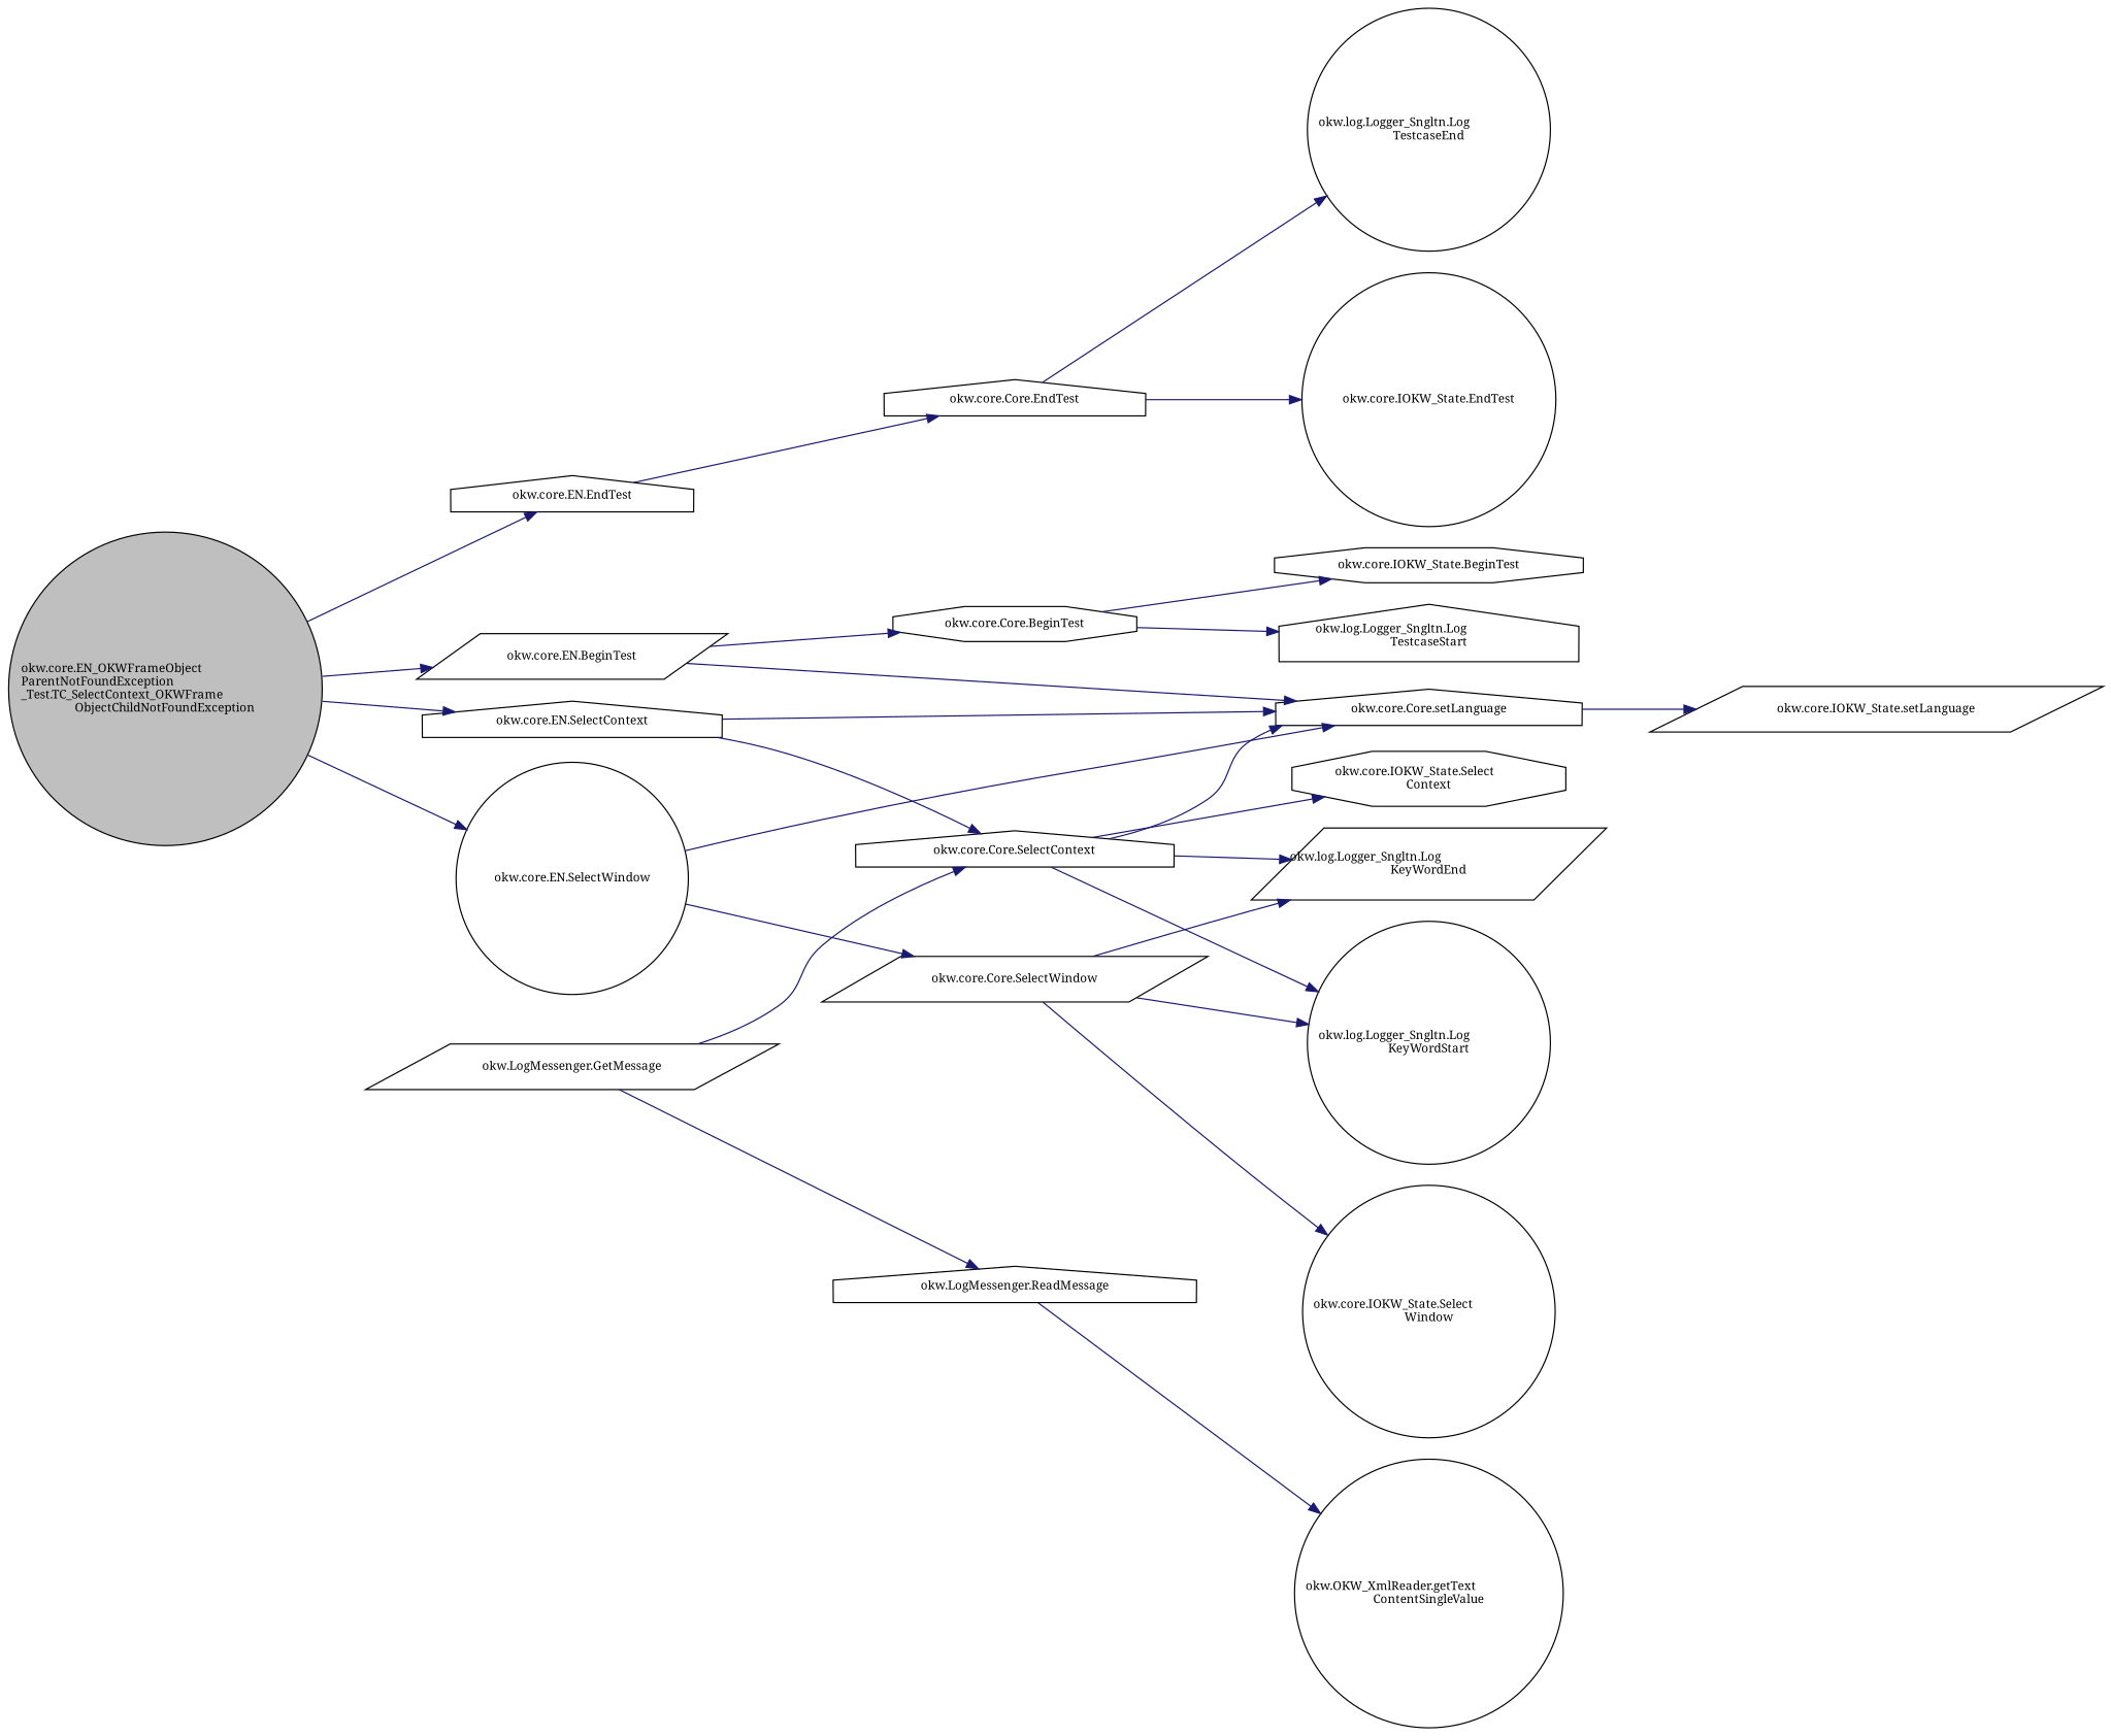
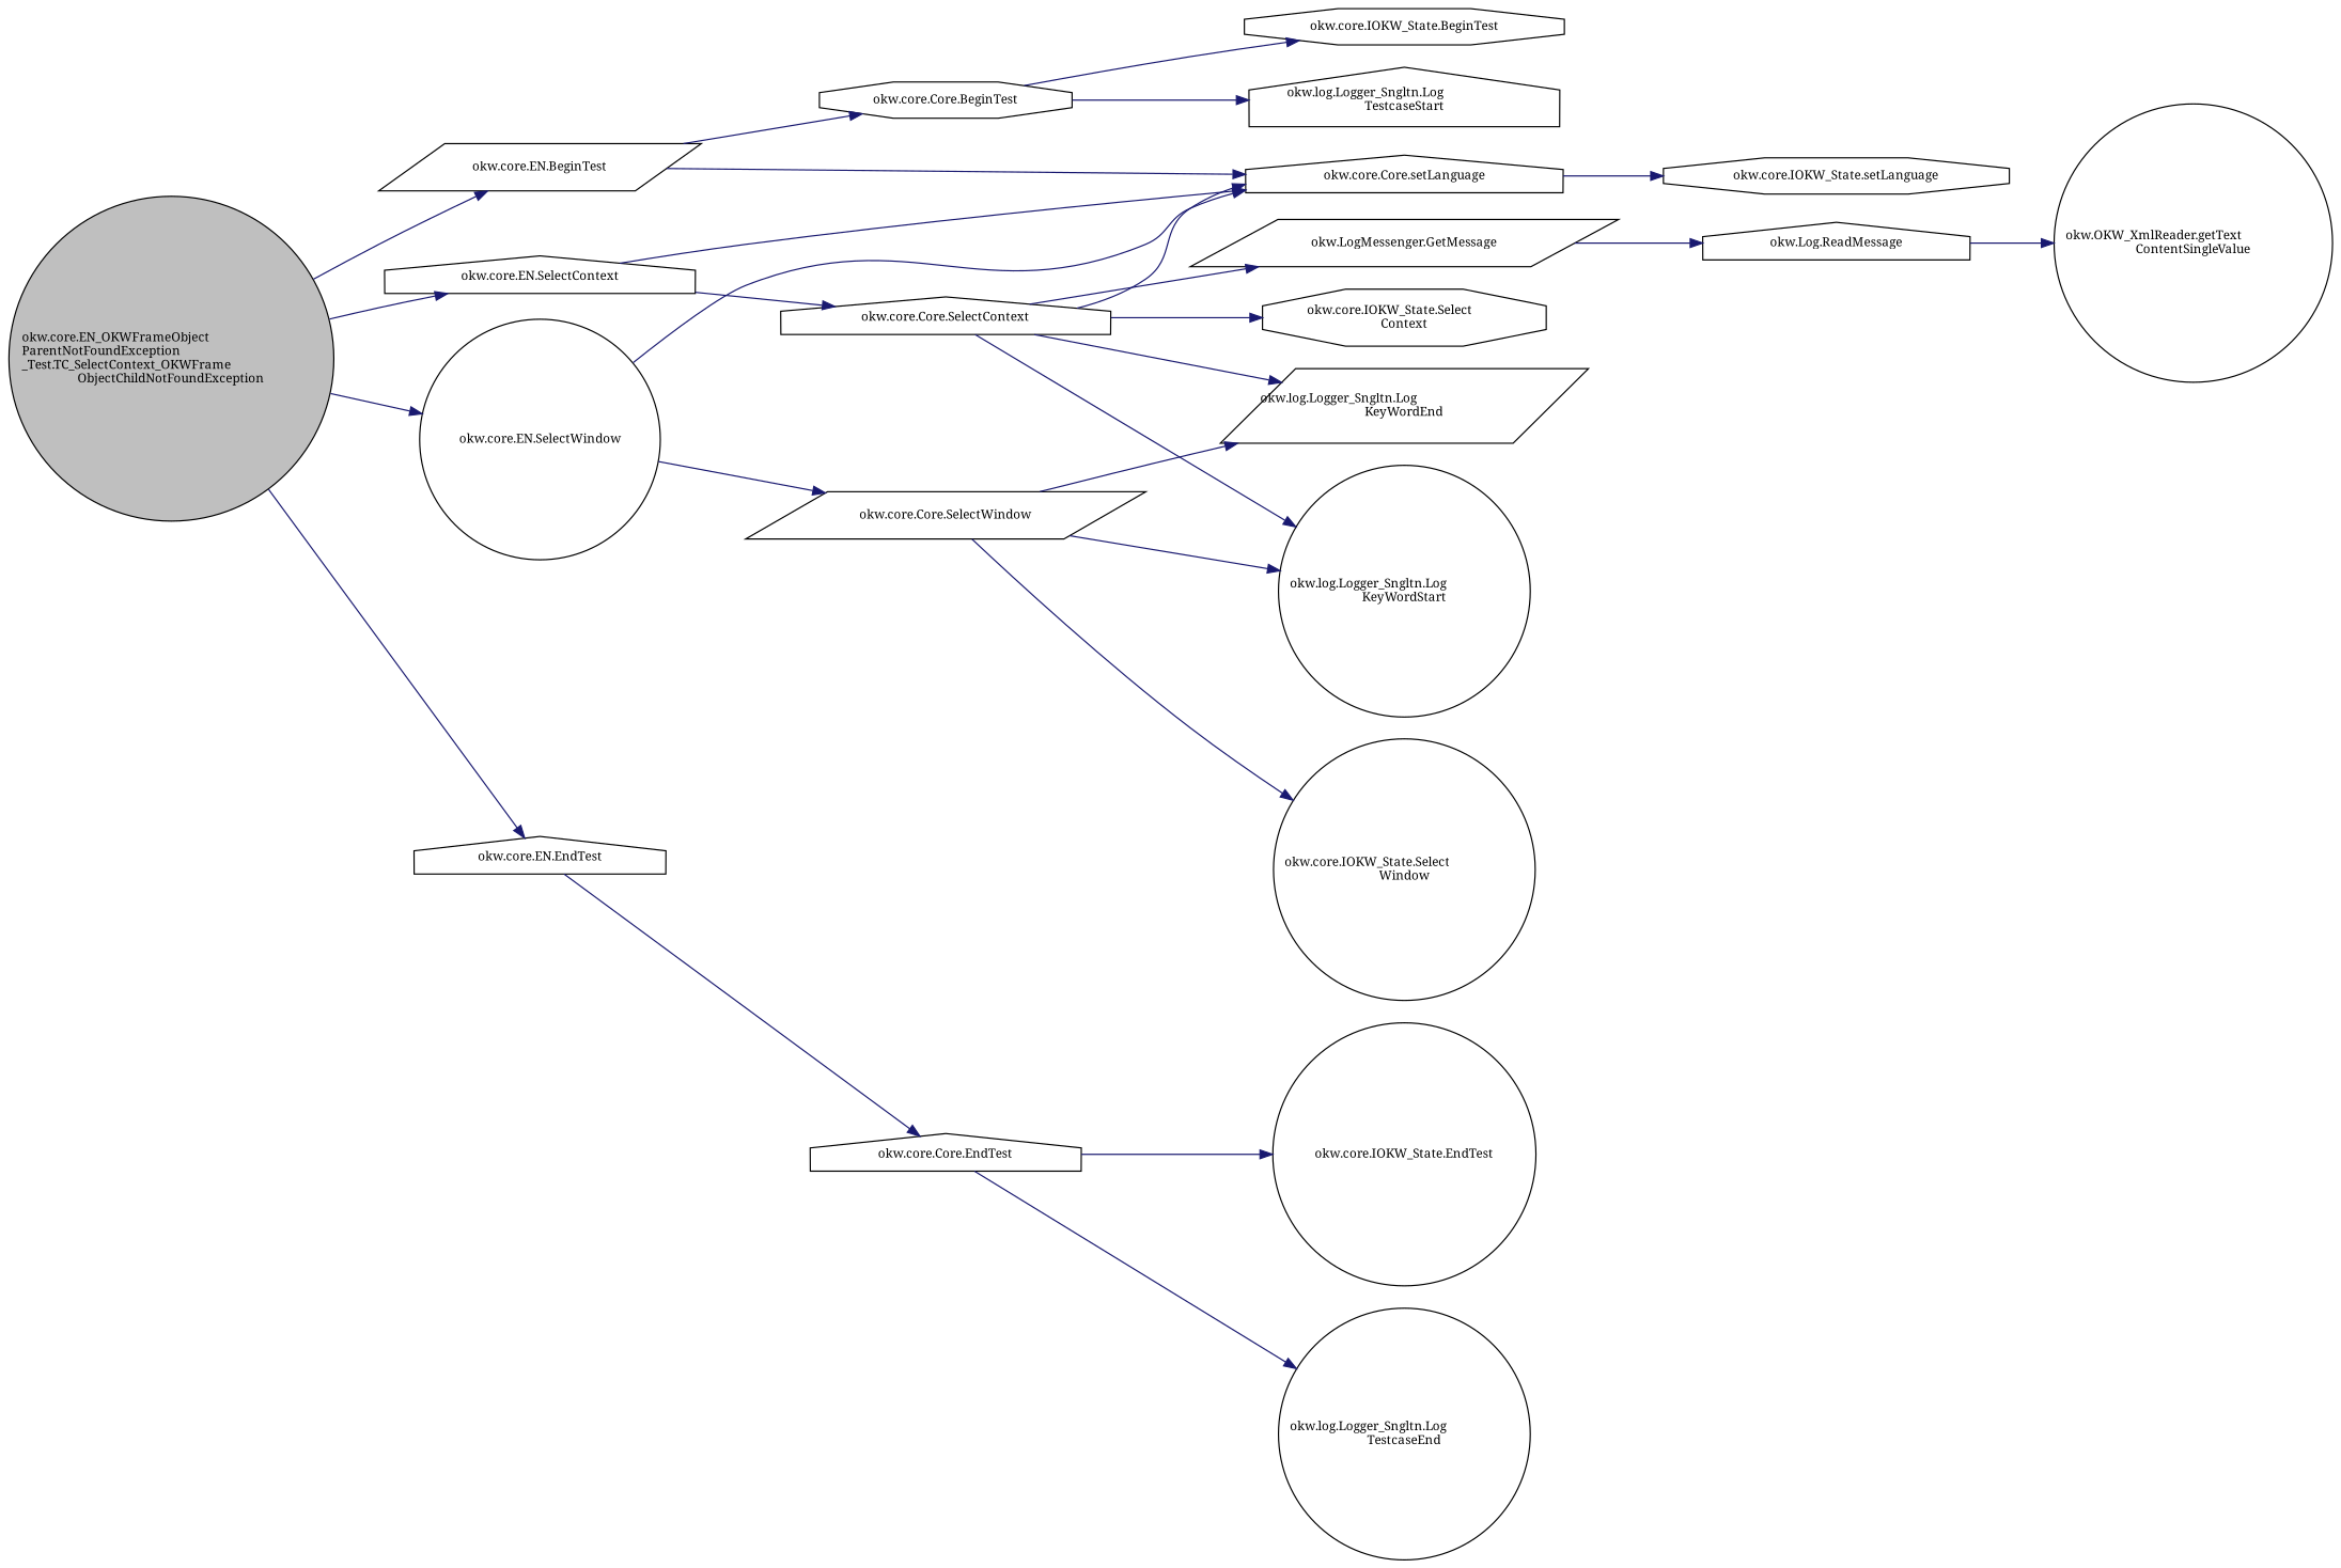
  digraph {
    fontname="Noto Serif"
    rankdir=LR
    node [color=black fillcolor=white fontname="Noto Serif" fontsize=10 shape=circle style=filled]
    edge [color=midnightblue fontname="Noto Serif" fontsize=10 labelfontname=Helvetica labelfontsize=10 style=solid]
    n1 [fillcolor=grey75 fontcolor=black height=0.2 label="okw.core.EN_OKWFrameObject\lParentNotFoundException\l_Test.TC_SelectContext_OKWFrame\lObjectChildNotFoundException" width=0.4]
    n2 [height=0.2 label="okw.core.EN.BeginTest" shape=parallelogram width=0.4]
    n3 [height=0.2 label="okw.core.EN.EndTest" shape=house width=0.4]
    n4 [height=0.2 label="okw.core.EN.SelectContext" shape=house width=0.4]
    n5 [height=0.2 label="okw.core.EN.SelectWindow" width=0.4]
    n6 [height=0.2 label="okw.core.Core.BeginTest" shape=octagon width=0.4]
    n7 [height=0.2 label="okw.core.Core.setLanguage" shape=house width=0.4]
    n8 [height=0.2 label="okw.core.Core.EndTest" shape=house width=0.4]
    n9 [height=0.2 label="okw.core.Core.SelectContext" shape=house width=0.4]
    n10 [height=0.2 label="okw.core.Core.SelectWindow" shape=parallelogram width=0.4]
    n11 [height=0.2 label="okw.core.IOKW_State.BeginTest" shape=octagon width=0.4]
    n12 [height=0.2 label="okw.log.Logger_Sngltn.Log\lTestcaseStart" shape=house width=0.4]
-   n13 [height=0.2 label="okw.core.IOKW_State.setLanguage" shape=parallelogram width=0.4]
+   n13 [height=0.2 label="okw.core.IOKW_State.setLanguage" shape=octagon width=0.4]
    n14 [height=0.2 label="okw.core.IOKW_State.EndTest" width=0.4]
    n15 [height=0.2 label="okw.log.Logger_Sngltn.Log\lTestcaseEnd" width=0.4]
    n16 [height=0.2 label="okw.LogMessenger.GetMessage" shape=parallelogram width=0.4]
    n17 [height=0.2 label="okw.log.Logger_Sngltn.Log\lKeyWordEnd" shape=parallelogram width=0.4]
    n18 [height=0.2 label="okw.log.Logger_Sngltn.Log\lKeyWordStart" width=0.4]
    n19 [height=0.2 label="okw.core.IOKW_State.Select\lContext" shape=octagon width=0.4]
-   n20 [height=0.2 label="okw.LogMessenger.ReadMessage" shape=house width=0.4]
+   n20 [height=0.2 label="okw.Log.ReadMessage" shape=house width=0.4]
    n21 [height=0.2 label="okw.OKW_XmlReader.getText\lContentSingleValue" width=0.4]
    n22 [height=0.2 label="okw.core.IOKW_State.Select\lWindow" width=0.4]
    n1 -> n2
    n1 -> n3
    n1 -> n4
    n1 -> n5
    n2 -> n6
    n2 -> n7
    n3 -> n8
    n4 -> n7
    n4 -> n9
    n5 -> n7
    n5 -> n10
    n6 -> n11
    n6 -> n12
    n7 -> n13
    n8 -> n14
    n8 -> n15
    n9 -> n7
-   n16 -> n9
+   n9 -> n16
    n9 -> n17
    n9 -> n18
    n9 -> n19
    n10 -> n17
    n10 -> n18
    n10 -> n22
    n16 -> n20
    n20 -> n21
  }
